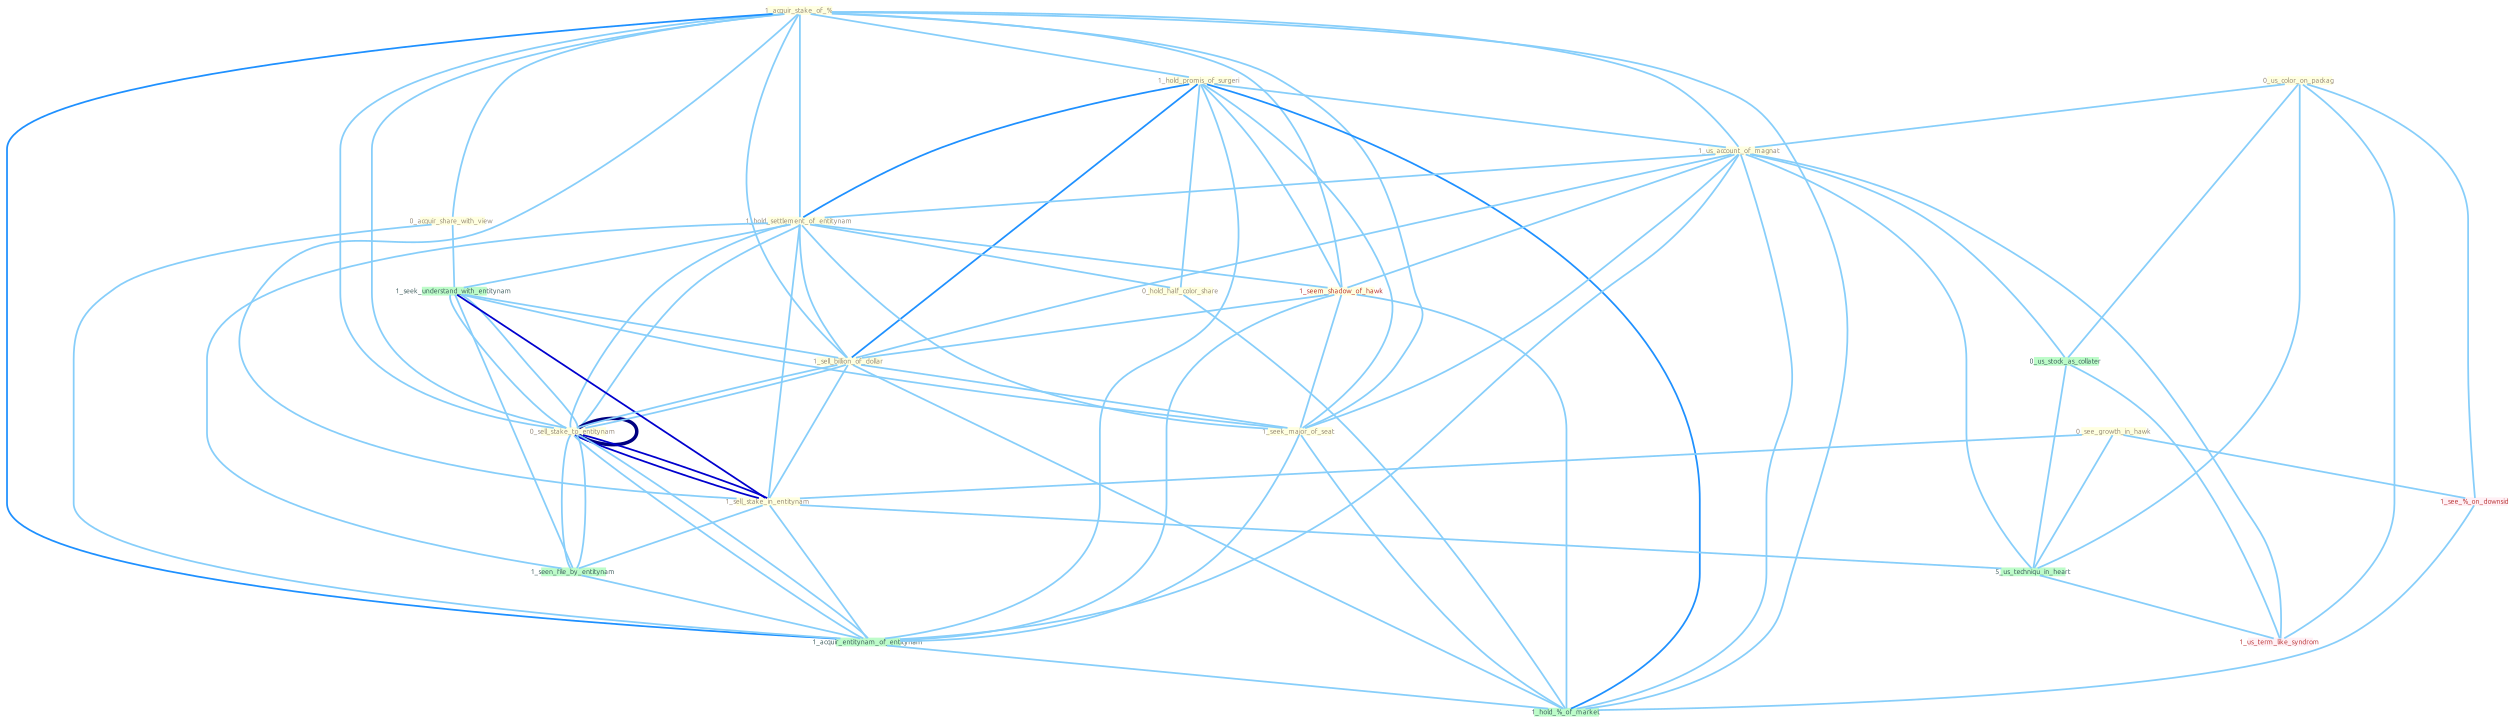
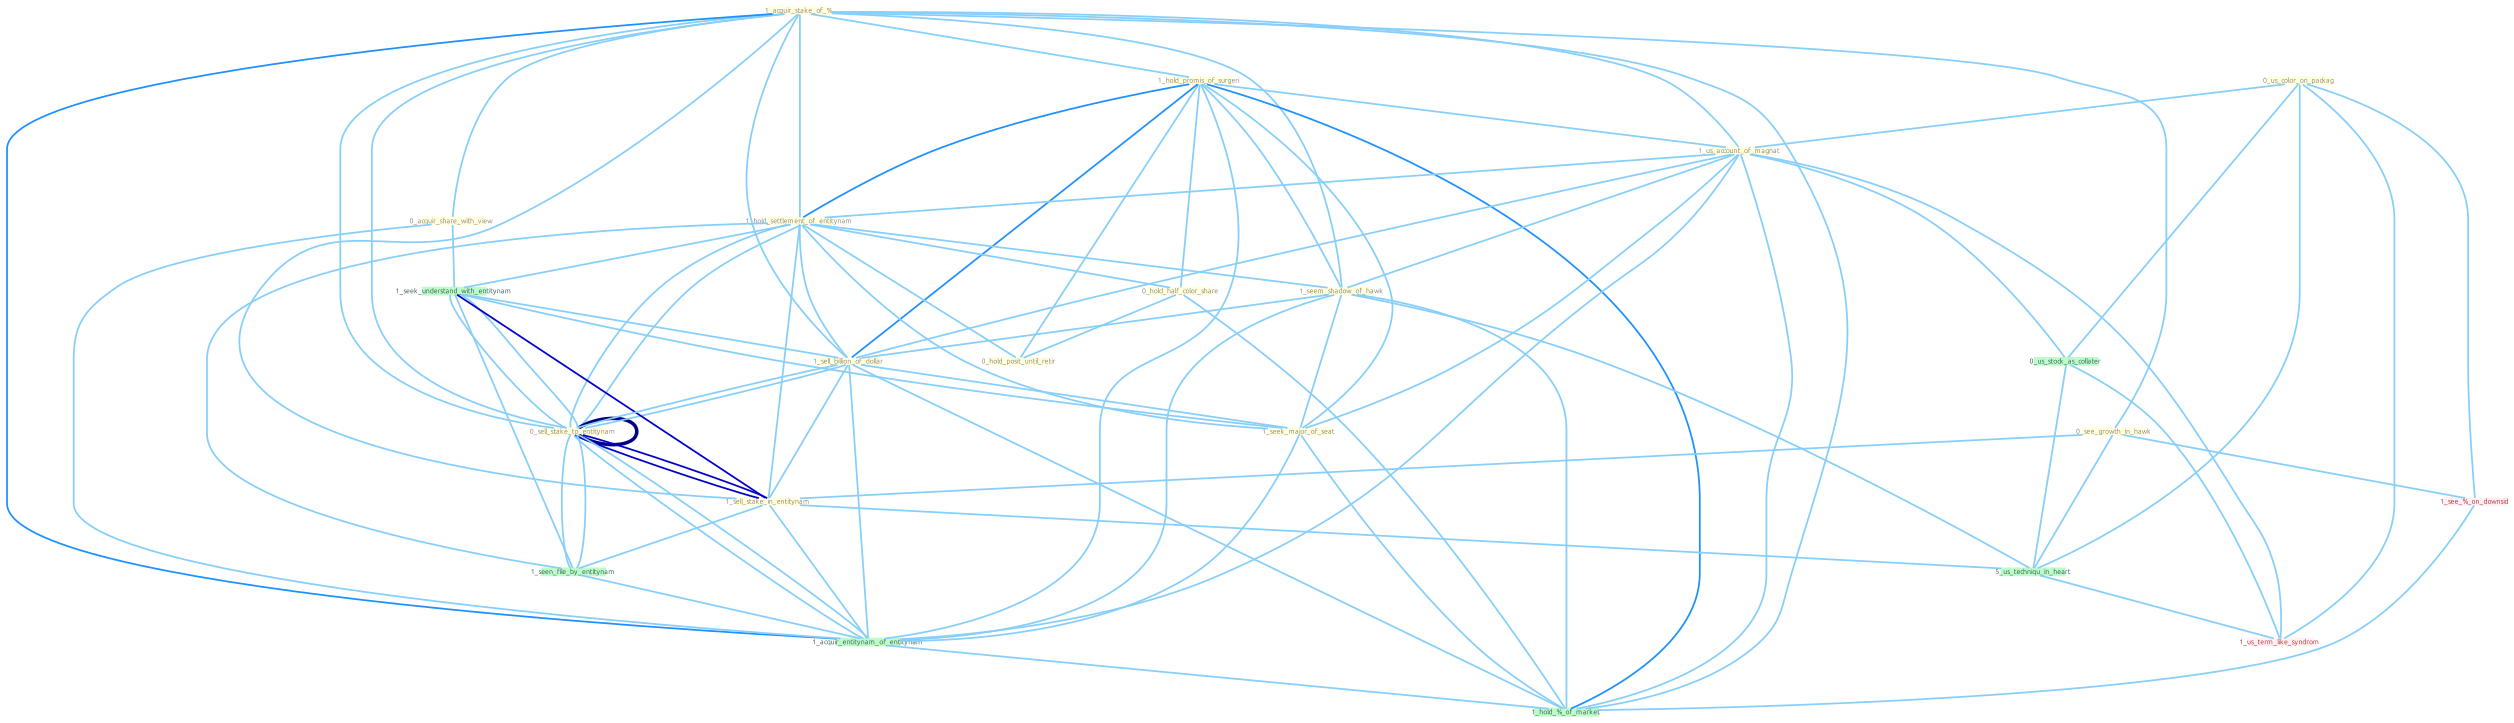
  graph {
    fontname=Ubuntu
    node [color="#ffffe0" fixedsize=true fontcolor="#8b7d6b" fontname=Ubuntu fontsize=4 shape=polygon style=filled]
    edge [color="#87cefa" fontname=Ubuntu w=1]
    "1_acquir_stake_of_% " [height=.06 width=.5]
    "0_us_color_on_packag " [height=.06 width=.5]
    "0_acquir_share_with_view " [height=.06 width=.5]
    "1_hold_promis_of_surgeri " [height=.06 width=.5]
    "1_us_account_of_magnat " [height=.06 width=.5]
    "1_hold_settlement_of_entitynam " [height=.06 width=.5]
    "0_sell_stake_to_entitynam " [height=.06 width=.5]
    n8 [height=.06 label="0_hold_half_color_share" width=.5]
    n9 [height=.06 label="0_see_growth_in_hawk" width=.5]
-   "1_seem_shadow_of_hawk " [fontcolor="#b22222" height=.06 width=.5]
+   "0_hold_posit_until_retir " [height=.06 width=.5]
+   "1_seem_shadow_of_hawk " [height=.06 width=.5]
    "1_sell_stake_in_entitynam " [height=.06 width=.5]
    "1_sell_billion_of_dollar " [height=.06 width=.5]
    "1_seek_major_of_seat " [height=.06 width=.5]
    "1_see_%_on_downsid " [color="#fff0f5" fontcolor="#b22222" height=.06 width=.5]
    "1_us_term_like_syndrom " [color="#fff0f5" fontcolor="#b22222" height=.06 width=.5]
    "1_acquir_entitynam_of_entitynam " [color="#BDFCC9" fontcolor="#2f4f4f" height=.06 width=.5]
    "1_hold_%_of_market " [color="#BDFCC9" fontcolor="#2f4f4f" height=.06 width=.5]
    "0_us_stock_as_collater " [color="#BDFCC9" fontcolor="#2f4f4f" height=.06 width=.5]
    n20 [color="#BDFCC9" fontcolor="#2f4f4f" height=.06 label="5_us_techniqu_in_heart" width=.5]
    "1_seek_understand_with_entitynam " [color="#BDFCC9" fontcolor="#2f4f4f" height=.06 width=.5]
    "1_seen_file_by_entitynam " [color="#BDFCC9" fontcolor="#2f4f4f" height=.06 width=.5]
    subgraph sub_1 {
      "1_acquir_stake_of_% "
      "0_us_color_on_packag "
      "0_acquir_share_with_view "
      "1_hold_promis_of_surgeri "
      "1_us_account_of_magnat "
      "1_hold_settlement_of_entitynam "
      "0_sell_stake_to_entitynam "
      n8
      n9
+     "0_hold_posit_until_retir "
      "1_seem_shadow_of_hawk "
      "1_sell_stake_in_entitynam "
      "1_sell_billion_of_dollar "
      "1_seek_major_of_seat "
    }
    subgraph sub_2 {
      "1_see_%_on_downsid "
      "1_us_term_like_syndrom "
    }
    "1_acquir_stake_of_% " -- "0_acquir_share_with_view "
    "1_acquir_stake_of_% " -- "1_hold_promis_of_surgeri "
    "1_acquir_stake_of_% " -- "1_us_account_of_magnat "
    "1_acquir_stake_of_% " -- "1_hold_settlement_of_entitynam "
    "1_acquir_stake_of_% " -- "0_sell_stake_to_entitynam "
    "1_acquir_stake_of_% " -- "0_sell_stake_to_entitynam "
    "1_acquir_stake_of_% " -- "1_seem_shadow_of_hawk "
    "1_acquir_stake_of_% " -- "1_sell_stake_in_entitynam "
    "1_acquir_stake_of_% " -- "1_sell_billion_of_dollar "
-   "1_acquir_stake_of_% " -- "1_seek_major_of_seat "
+   "1_acquir_stake_of_% " -- n9
    "1_acquir_stake_of_% " -- "1_acquir_entitynam_of_entitynam " [color="#1e90ff" w=2]
    "1_acquir_stake_of_% " -- "1_hold_%_of_market "
    "0_us_color_on_packag " -- "1_us_account_of_magnat "
    "0_us_color_on_packag " -- "1_see_%_on_downsid "
    "0_us_color_on_packag " -- "1_us_term_like_syndrom "
    "0_us_color_on_packag " -- "0_us_stock_as_collater "
    "0_us_color_on_packag " -- n20
    "0_acquir_share_with_view " -- "1_acquir_entitynam_of_entitynam "
    "0_acquir_share_with_view " -- "1_seek_understand_with_entitynam "
    "1_hold_promis_of_surgeri " -- "1_us_account_of_magnat "
    "1_hold_promis_of_surgeri " -- "1_hold_settlement_of_entitynam " [color="#1e90ff" w=2]
    "1_hold_promis_of_surgeri " -- n8
+   "1_hold_promis_of_surgeri " -- "0_hold_posit_until_retir "
    "1_hold_promis_of_surgeri " -- "1_seem_shadow_of_hawk "
    "1_hold_promis_of_surgeri " -- "1_sell_billion_of_dollar " [color="#1e90ff"]
    "1_hold_promis_of_surgeri " -- "1_seek_major_of_seat "
    "1_hold_promis_of_surgeri " -- "1_acquir_entitynam_of_entitynam "
    "1_hold_promis_of_surgeri " -- "1_hold_%_of_market " [color="#1e90ff" w=2]
    "1_us_account_of_magnat " -- "1_hold_settlement_of_entitynam "
    "1_us_account_of_magnat " -- "1_seem_shadow_of_hawk "
    "1_us_account_of_magnat " -- "1_sell_billion_of_dollar "
    "1_us_account_of_magnat " -- "1_seek_major_of_seat "
    "1_us_account_of_magnat " -- "1_us_term_like_syndrom "
    "1_us_account_of_magnat " -- "1_acquir_entitynam_of_entitynam "
    "1_us_account_of_magnat " -- "1_hold_%_of_market "
    "1_us_account_of_magnat " -- "0_us_stock_as_collater "
-   "1_us_account_of_magnat " -- n20
+   "1_seem_shadow_of_hawk " -- n20
    "1_hold_settlement_of_entitynam " -- "0_sell_stake_to_entitynam "
    "1_hold_settlement_of_entitynam " -- "0_sell_stake_to_entitynam "
    "1_hold_settlement_of_entitynam " -- n8
+   "1_hold_settlement_of_entitynam " -- "0_hold_posit_until_retir "
    "1_hold_settlement_of_entitynam " -- "1_seem_shadow_of_hawk "
    "1_hold_settlement_of_entitynam " -- "1_sell_stake_in_entitynam "
    "1_hold_settlement_of_entitynam " -- "1_sell_billion_of_dollar "
    "1_hold_settlement_of_entitynam " -- "1_seek_major_of_seat "
    "1_hold_settlement_of_entitynam " -- "1_seek_understand_with_entitynam "
    "1_hold_settlement_of_entitynam " -- "1_seen_file_by_entitynam "
    "0_sell_stake_to_entitynam " -- "0_sell_stake_to_entitynam " [color="#000080" style=bold w=4]
    "0_sell_stake_to_entitynam " -- "1_sell_stake_in_entitynam " [color="#0000cd" w=3]
    "0_sell_stake_to_entitynam " -- "1_sell_billion_of_dollar "
    "0_sell_stake_to_entitynam " -- "1_acquir_entitynam_of_entitynam "
    "0_sell_stake_to_entitynam " -- "1_acquir_entitynam_of_entitynam "
    "0_sell_stake_to_entitynam " -- "1_seek_understand_with_entitynam "
    "0_sell_stake_to_entitynam " -- "1_seek_understand_with_entitynam "
    "0_sell_stake_to_entitynam " -- "1_seen_file_by_entitynam "
    "0_sell_stake_to_entitynam " -- "1_seen_file_by_entitynam "
+   n8 -- "0_hold_posit_until_retir "
    n8 -- "1_hold_%_of_market "
    n9 -- "1_sell_stake_in_entitynam "
    n9 -- "1_see_%_on_downsid "
    n9 -- n20
    "1_seem_shadow_of_hawk " -- "1_sell_billion_of_dollar "
    "1_seem_shadow_of_hawk " -- "1_seek_major_of_seat "
    "1_seem_shadow_of_hawk " -- "1_acquir_entitynam_of_entitynam "
    "1_seem_shadow_of_hawk " -- "1_hold_%_of_market "
    "1_sell_stake_in_entitynam " -- "0_sell_stake_to_entitynam " [color="#0000cd" w=3]
    "1_sell_stake_in_entitynam " -- "1_sell_billion_of_dollar "
    "1_sell_stake_in_entitynam " -- "1_acquir_entitynam_of_entitynam "
    "1_sell_stake_in_entitynam " -- n20
    "1_sell_stake_in_entitynam " -- "1_seek_understand_with_entitynam " [color="#0000cd"]
    "1_sell_stake_in_entitynam " -- "1_seen_file_by_entitynam "
    "1_sell_billion_of_dollar " -- "0_sell_stake_to_entitynam "
    "1_sell_billion_of_dollar " -- "1_seek_major_of_seat "
+   "1_sell_billion_of_dollar " -- "1_acquir_entitynam_of_entitynam "
    "1_sell_billion_of_dollar " -- "1_hold_%_of_market "
    "1_seek_major_of_seat " -- "1_acquir_entitynam_of_entitynam "
    "1_seek_major_of_seat " -- "1_hold_%_of_market "
    "1_seek_major_of_seat " -- "1_seek_understand_with_entitynam "
    "1_see_%_on_downsid " -- "1_hold_%_of_market "
    "1_acquir_entitynam_of_entitynam " -- "1_hold_%_of_market "
    "0_us_stock_as_collater " -- "1_us_term_like_syndrom "
    "0_us_stock_as_collater " -- n20
    n20 -- "1_us_term_like_syndrom "
    "1_seek_understand_with_entitynam " -- "1_sell_billion_of_dollar "
    "1_seen_file_by_entitynam " -- "1_acquir_entitynam_of_entitynam "
    "1_seen_file_by_entitynam " -- "1_seek_understand_with_entitynam "
  }
